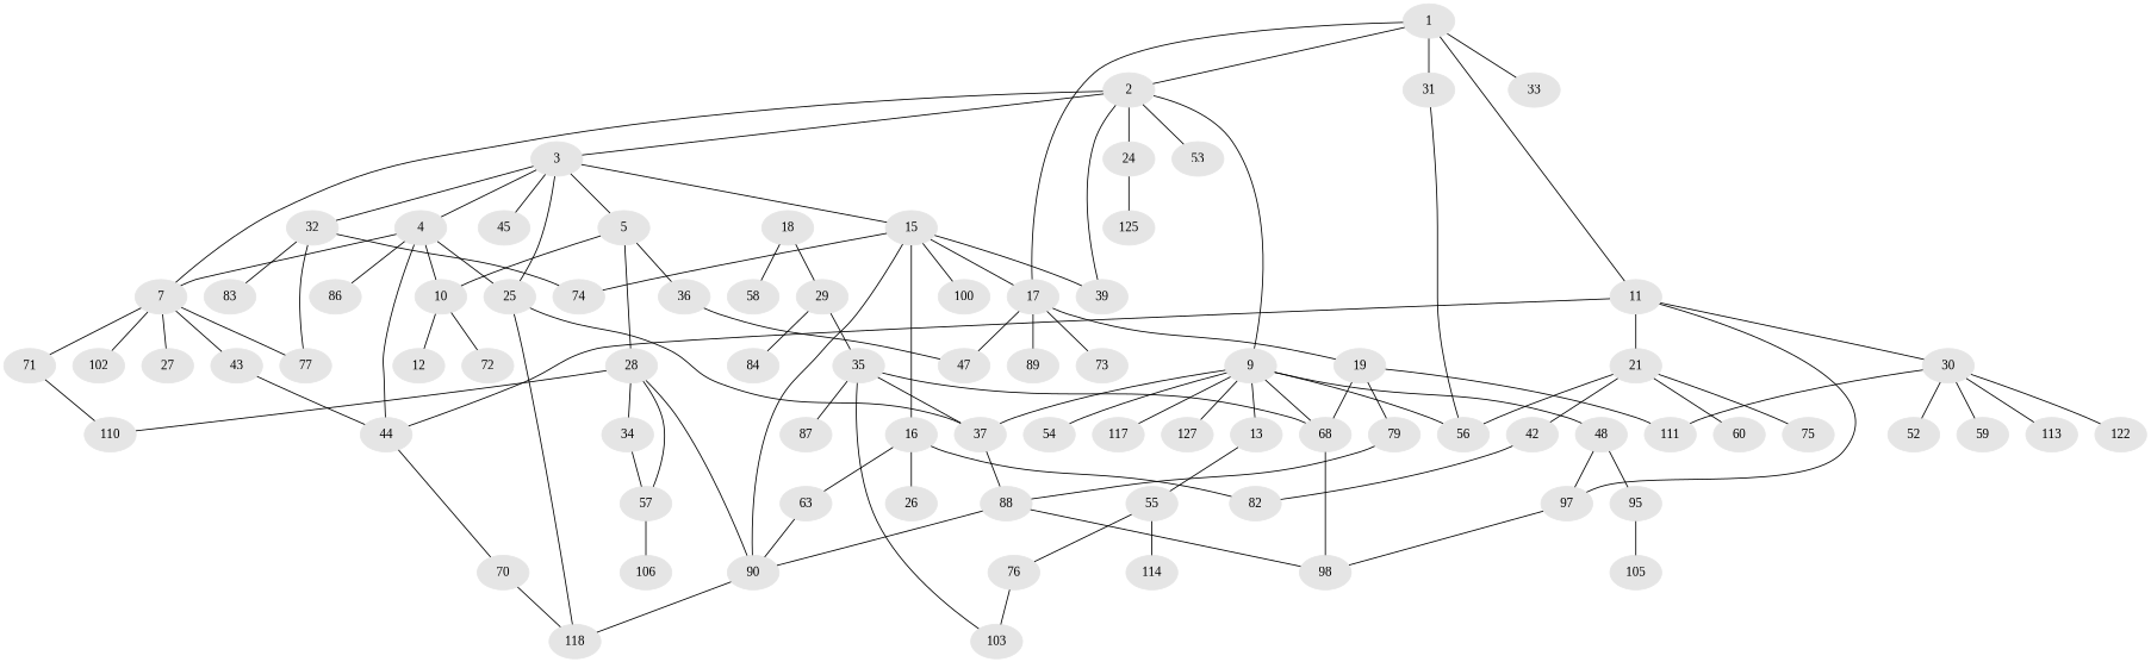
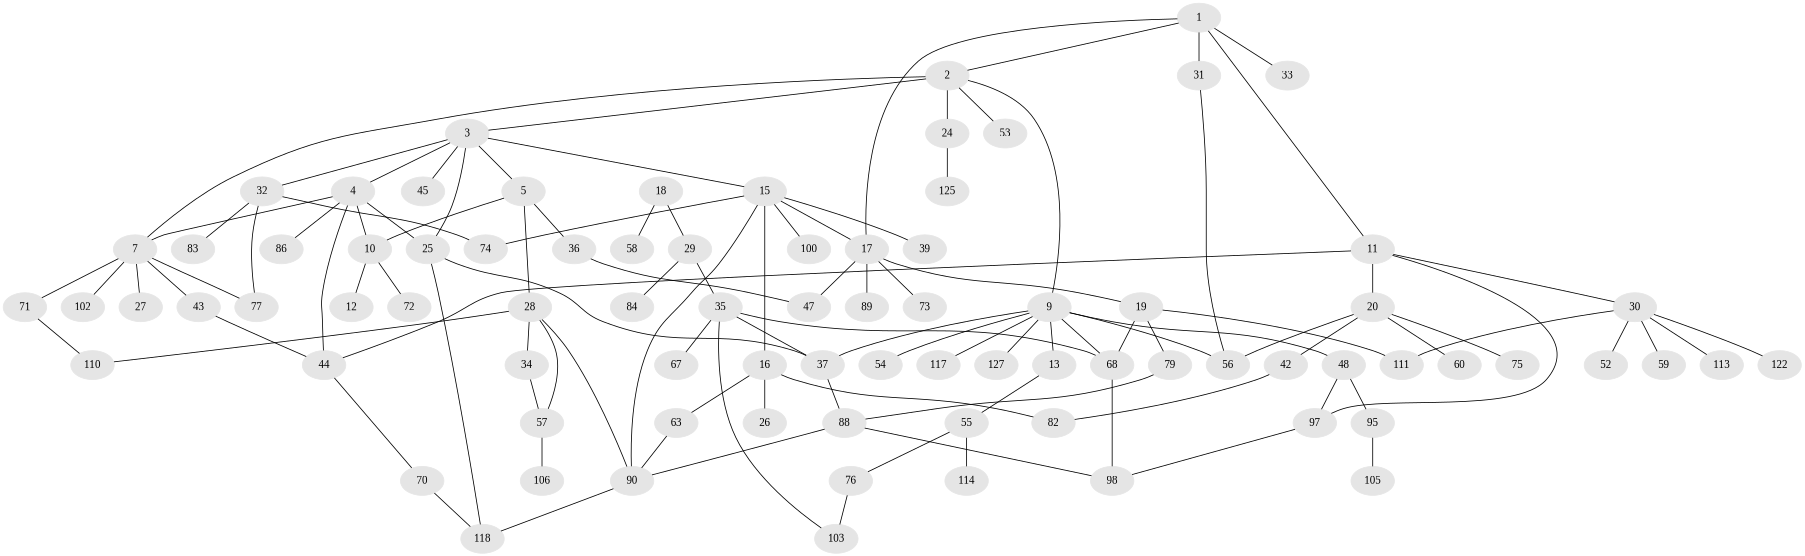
  graph {
    fontname="Liberation Serif"
    node [color=gray90 fontname="Liberation Serif" style=filled]
    edge [fontname="Liberation Serif"]
    1 [super="+81"]
    2 [super="+6"]
    11 [super="+23"]
    17 [super="+66"]
    31
    33 [super="+124"]
    3 [super="+8"]
    7 [super="+109"]
    9 [super="+21"]
    24
    39 [super="+85"]
    53
    44 [super="+94"]
-   20 [super="+50" label=21]
+   20 [super="+50"]
    30 [super="+38"]
    97 [super="+99"]
    19 [super="+22"]
    47
    73 [super="+80"]
    89 [super="+108"]
    56 [super="+126"]
    4 [super="+51"]
    5 [super="+61"]
    15 [super="+41"]
    25 [super="+62"]
    32 [super="+87"]
    45
    27
    43 [super="+91"]
    71
    77
    102
    13
    37 [super="+64"]
    48 [super="+78"]
    54
    68 [super="+92"]
    117
    127
    125
    10
    n42 [label=86]
    28 [super="+65"]
    36 [super="+116"]
    16 [super="+40"]
    74
    90 [super="+96"]
    100
    118
    83
    12 [super="+123"]
    72
    70
    34
    57 [super="+93"]
    110 [super="+119"]
    55
    88 [super="+120"]
    95
    98 [super="+115"]
    42
    60
    75
    111
    52 [super="+104"]
    59
    113
    122
    76 [super="+86"]
    114
    79
    26
    63 [super="+69"]
    82 [super="+101"]
    18 [super="+49"]
    29
    58
    35 [super="+107"]
    84
    106
-   67 [label=87]
+   67
    103 [super="+121"]
    105
    1 -- 2
    1 -- 11
    1 -- 17
    1 -- 31
    1 -- 33
    2 -- 3
    2 -- 7
    2 -- 9
    2 -- 24
-   2 -- 39
    2 -- 53
    11 -- 44
    11 -- 20
    11 -- 30
    11 -- 97
    17 -- 19
    17 -- 47
    17 -- 73
    17 -- 89
    31 -- 56
    3 -- 4
    3 -- 5
    3 -- 15
    3 -- 25
    3 -- 32
    3 -- 45
    7 -- 27
    7 -- 43
    7 -- 71
    7 -- 77
    7 -- 102
    9 -- 56
    9 -- 13
    9 -- 37
    9 -- 48
    9 -- 54
    9 -- 68
    9 -- 117
    9 -- 127
    24 -- 125
    44 -- 70
    20 -- 56
    20 -- 42
    20 -- 60
    20 -- 75
    30 -- 111
    30 -- 52
    30 -- 59
    30 -- 113
    30 -- 122
    97 -- 98
    19 -- 68
    19 -- 111
    19 -- 79
    4 -- 7
    4 -- 44
    4 -- 25
    4 -- 10
    4 -- n42
    5 -- 10
    5 -- 28
    5 -- 36
    15 -- 17
    15 -- 39
    15 -- 16
    15 -- 74
    15 -- 90
    15 -- 100
    25 -- 37
    25 -- 118
    32 -- 77
    32 -- 74
    32 -- 83
    43 -- 44
    71 -- 110
    13 -- 55
    37 -- 88
    48 -- 97
    48 -- 95
    68 -- 98
    10 -- 12
    10 -- 72
    28 -- 90
    28 -- 34
    28 -- 57
    28 -- 110
    36 -- 47
    16 -- 26
    16 -- 63
    16 -- 82
    90 -- 118
    70 -- 118
    34 -- 57
    57 -- 106
    55 -- 76
    55 -- 114
    88 -- 90
    88 -- 98
    95 -- 105
    42 -- 82
    76 -- 103
    79 -- 88
    63 -- 90
    18 -- 29
    18 -- 58
    29 -- 35
    29 -- 84
    35 -- 37
    35 -- 68
    35 -- 67
    35 -- 103
  }
